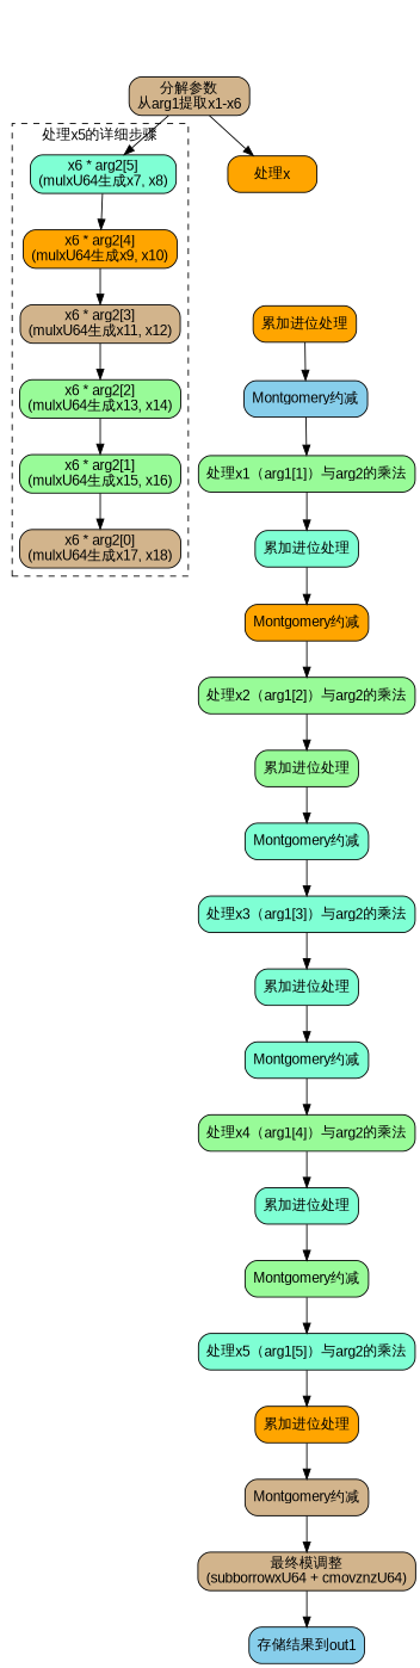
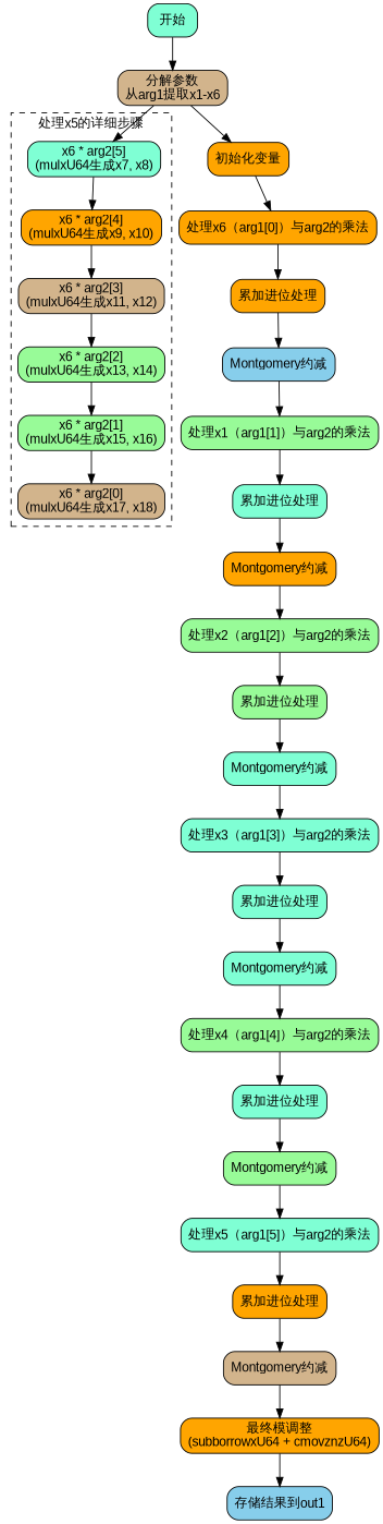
  digraph {
    fontname="Liberation Sans"
    node [fillcolor=aquamarine fontname="Liberation Sans" shape=rectangle style="rounded,filled"]
    edge [fontname="Liberation Sans"]
    n1 [label="x6 * arg2[5]\n(mulxU64生成x7, x8)"]
    n2 [fillcolor=orange label="x6 * arg2[4]\n(mulxU64生成x9, x10)"]
    n3 [fillcolor=tan label="x6 * arg2[3]\n(mulxU64生成x11, x12)"]
    n4 [fillcolor=palegreen label="x6 * arg2[2]\n(mulxU64生成x13, x14)"]
    n5 [fillcolor=palegreen label="x6 * arg2[1]\n(mulxU64生成x15, x16)"]
    n6 [fillcolor=tan label="x6 * arg2[0]\n(mulxU64生成x17, x18)"]
+   n7 [label="开始"]
    n8 [fillcolor=tan label="分解参数\n从arg1提取x1-x6"]
-   n9 [fillcolor=orange label="处理x"]
+   n9 [fillcolor=orange label="初始化变量"]
+   n10 [fillcolor=orange label="处理x6（arg1[0]）与arg2的乘法"]
    n11 [fillcolor=orange label="累加进位处理"]
    n12 [fillcolor=skyblue label="Montgomery约减"]
    n13 [fillcolor=palegreen label="处理x1（arg1[1]）与arg2的乘法"]
    n14 [label="累加进位处理"]
    n15 [fillcolor=orange label="Montgomery约减"]
    n16 [fillcolor=palegreen label="处理x2（arg1[2]）与arg2的乘法"]
    n17 [fillcolor=palegreen label="累加进位处理"]
    n18 [label="Montgomery约减"]
    n19 [label="处理x3（arg1[3]）与arg2的乘法"]
    n20 [label="累加进位处理"]
    n21 [label="Montgomery约减"]
    n22 [fillcolor=palegreen label="处理x4（arg1[4]）与arg2的乘法"]
    n23 [label="累加进位处理"]
    n24 [fillcolor=palegreen label="Montgomery约减"]
    n25 [label="处理x5（arg1[5]）与arg2的乘法"]
    n26 [fillcolor=orange label="累加进位处理"]
    n27 [fillcolor=tan label="Montgomery约减"]
-   n28 [fillcolor=tan label="最终模调整\n(subborrowxU64 + cmovznzU64)"]
+   n28 [fillcolor=orange label="最终模调整\n(subborrowxU64 + cmovznzU64)"]
    n29 [fillcolor=skyblue label="存储结果到out1"]
    subgraph cluster_1 {
      label="处理x5的详细步骤"
      style=dashed
      n1
      n2
      n3
      n4
      n5
      n6
    }
    n1 -> n2
    n2 -> n3
    n3 -> n4
    n4 -> n5
    n5 -> n6
+   n7 -> n8
    n8 -> n1
    n8 -> n9
+   n9 -> n10
+   n10 -> n11
    n11 -> n12
    n12 -> n13
    n13 -> n14
    n14 -> n15
    n15 -> n16
    n16 -> n17
    n17 -> n18
    n18 -> n19
    n19 -> n20
    n20 -> n21
    n21 -> n22
    n22 -> n23
    n23 -> n24
    n24 -> n25
    n25 -> n26
    n26 -> n27
    n27 -> n28
    n28 -> n29
  }
